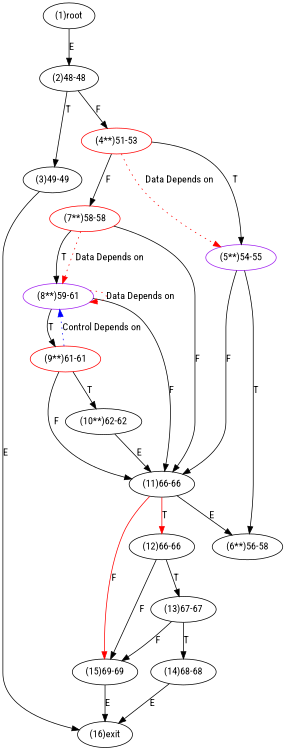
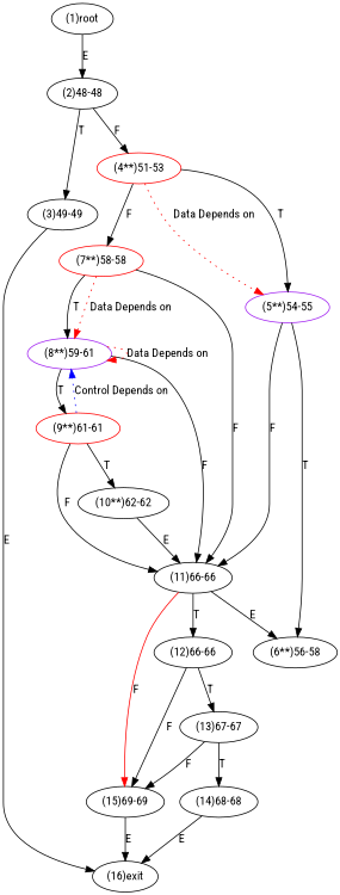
  digraph {
    fontname="Roboto Condensed"
    node [fontname="Roboto Condensed"]
    edge [fontname="Roboto Condensed"]
    n1 [label="(1)root"]
    n2 [label="(2)48-48"]
    n3 [label="(3)49-49"]
    n4 [color=red label="(4**)51-53"]
    n5 [label="(16)exit"]
    n6 [color=purple label="(5**)54-55"]
    n7 [color=red label="(7**)58-58"]
    n8 [label="(6**)56-58"]
    n9 [label="(11)66-66"]
    n10 [color=purple label="(8**)59-61"]
    n11 [label="(12)66-66"]
    n12 [label="(15)69-69"]
    n13 [color=red label="(9**)61-61"]
    n14 [label="(10**)62-62"]
    n15 [label="(13)67-67"]
    n16 [label="(14)68-68"]
    n1 -> n2 [label=E]
    n2 -> n3 [label=T]
    n2 -> n4 [label=F]
    n3 -> n5 [label=E]
    n4 -> n6 [label=T]
    n4 -> n6 [color=red label="Data Depends on" style=dotted]
    n4 -> n7 [label=F]
    n6 -> n8 [label=T]
    n6 -> n9 [label=F]
    n7 -> n9 [label=F]
    n7 -> n10 [label=T]
    n7 -> n10 [color=red label="Data Depends on" style=dotted]
    n9 -> n8 [label=E]
-   n9 -> n11 [label=T color=red]
+   n9 -> n11 [label=T]
    n9 -> n12 [color=red label=F]
    n10 -> n9 [label=F]
    n10 -> n10 [color=red label="Data Depends on" style=dotted]
    n10 -> n13 [label=T]
    n11 -> n12 [label=F]
    n11 -> n15 [label=T]
    n12 -> n5 [label=E]
    n13 -> n9 [label=F]
    n13 -> n10 [color=blue label="Control Depends on" style=dotted]
    n13 -> n14 [label=T]
    n14 -> n9 [label=E]
    n15 -> n12 [label=F]
    n15 -> n16 [label=T]
    n16 -> n5 [label=E]
  }
